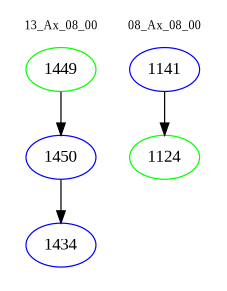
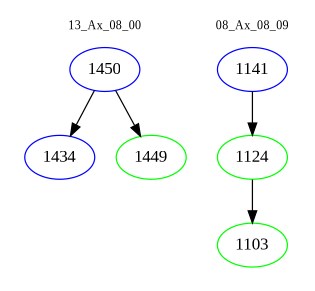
  digraph {
    fontname="Liberation Serif"
    node [color=blue fontname="Liberation Serif"]
    edge [color=black fontname="Liberation Serif"]
    n1 [label=1450]
    n2 [label=1434]
    n3 [color=green label=1449]
    n4 [color=green label=1124]
+   n5 [color=green label=1103]
    n6 [label=1141]
    subgraph cluster_1 {
      color=white
      fontsize=10
      label="13_Ax_08_00"
      n1
      n2
      n3
    }
    subgraph cluster_2 {
      color=white
      fontsize=10
-     label="08_Ax_08_00"
+     label="08_Ax_08_09"
      n4
+     n5
      n6
    }
    n1 -> n2
-   n3 -> n1
+   n1 -> n3
+   n4 -> n5
    n6 -> n4
  }
